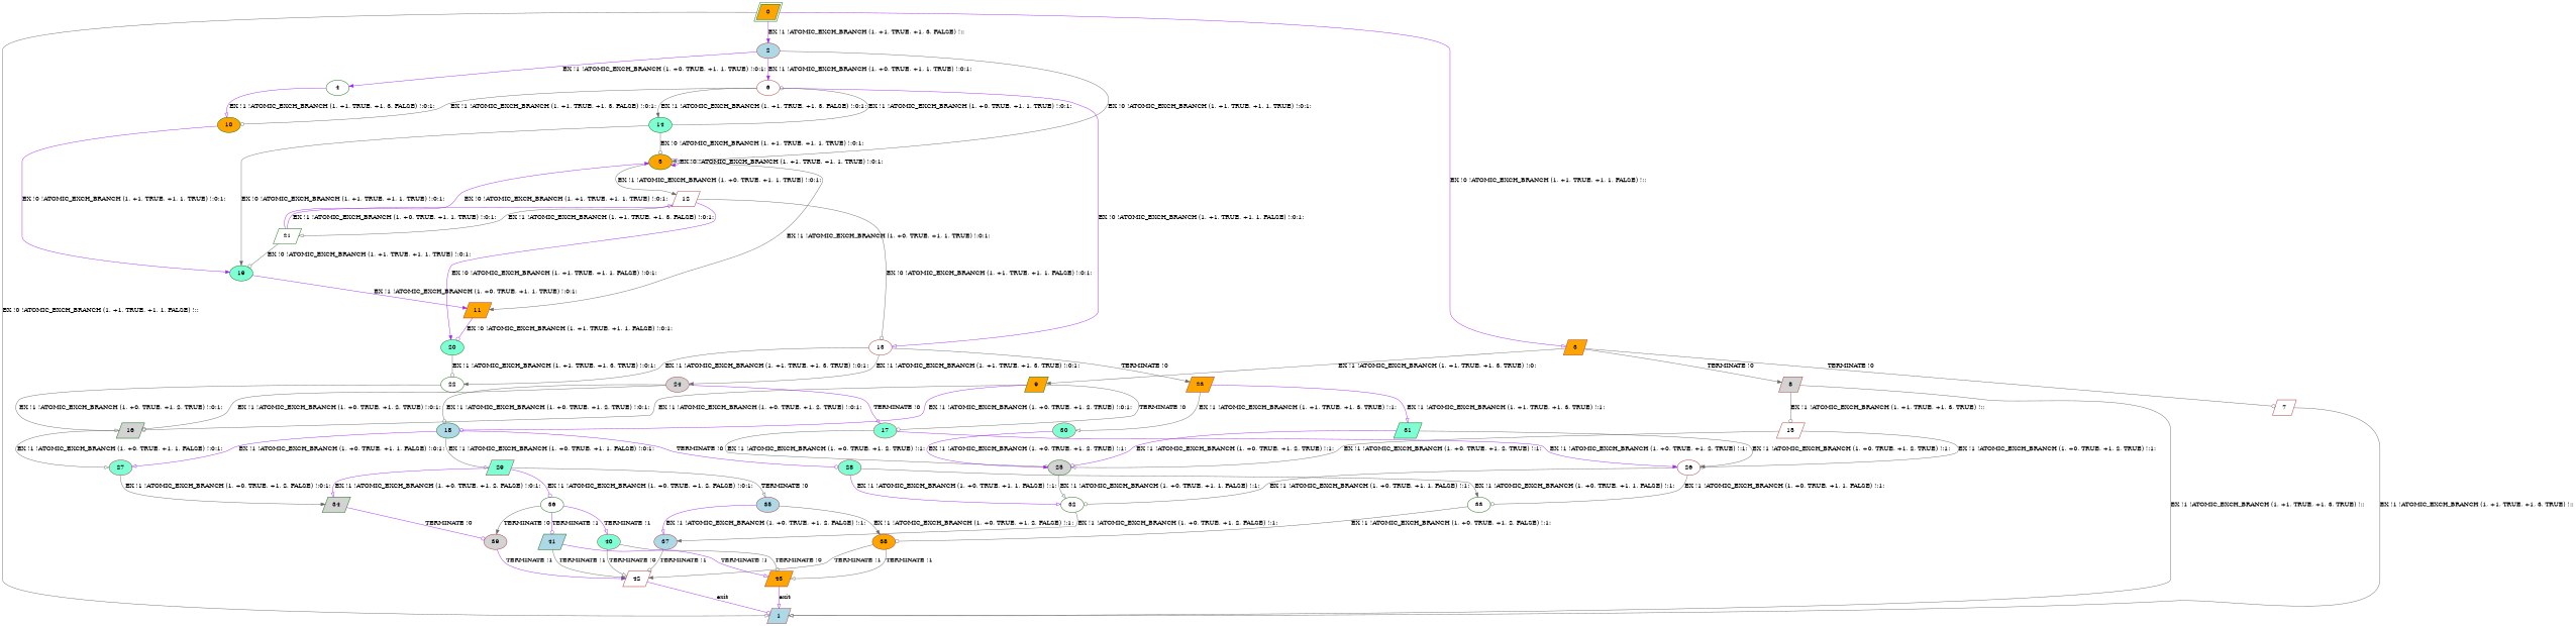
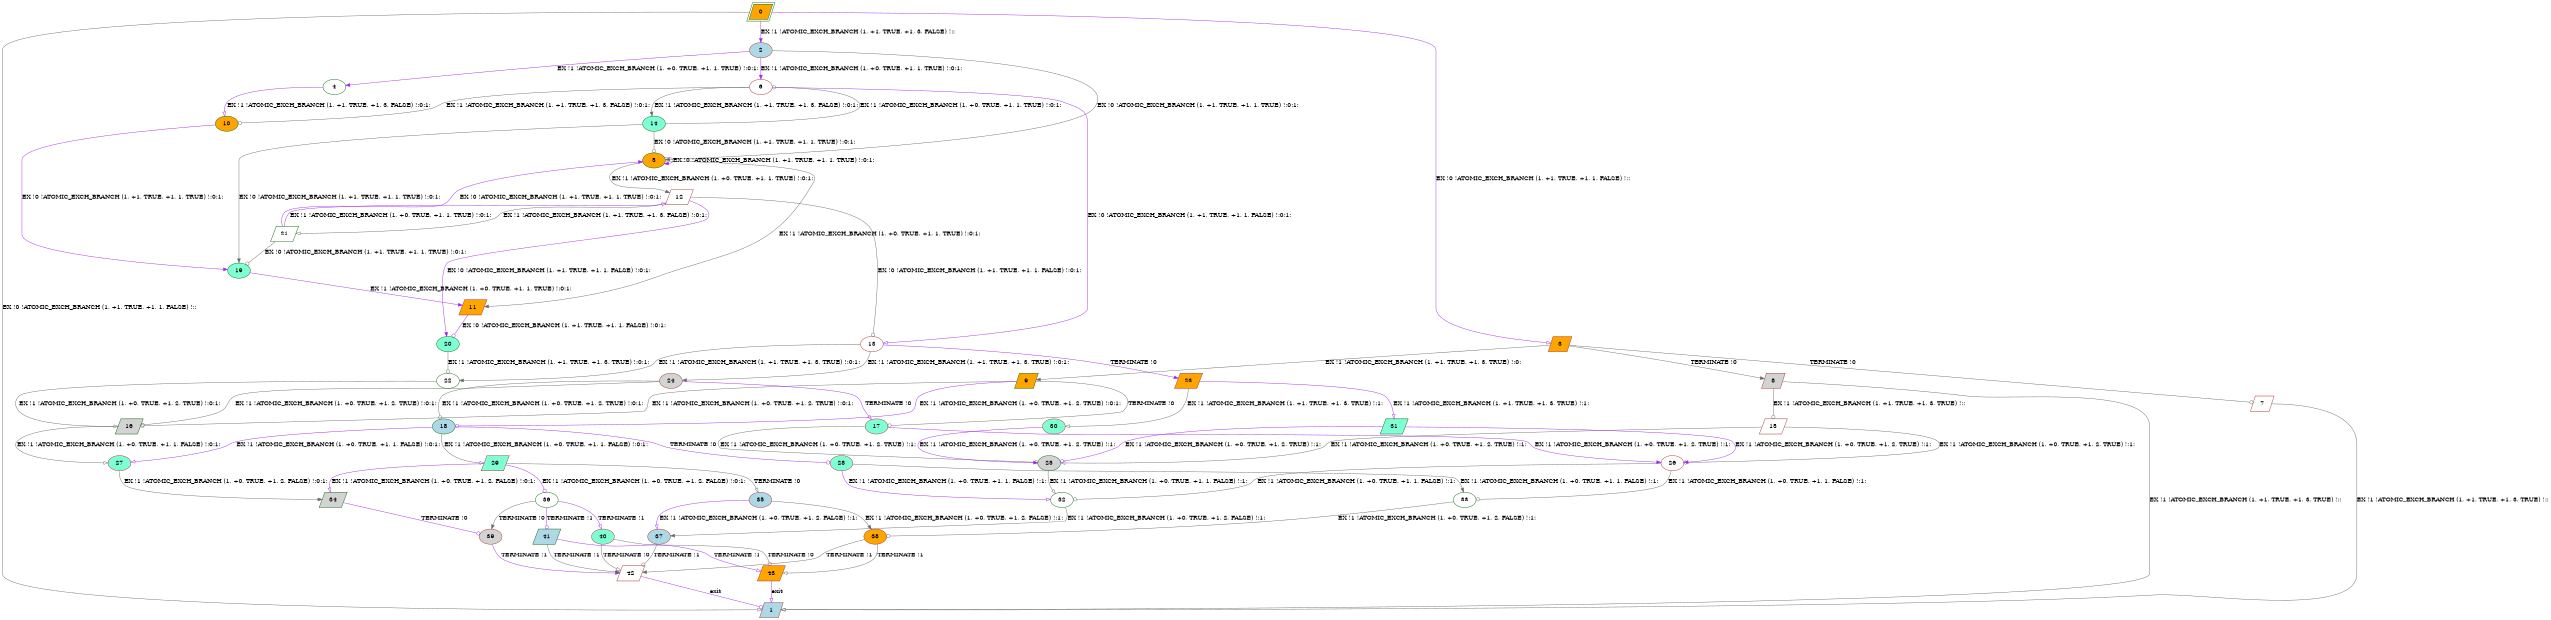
  digraph {
    fontname="DejaVu Serif"
    node [color=brown fillcolor=white fontname="DejaVu Serif" shape=ellipse style=filled]
    edge [arrowhead=normal color=gray40 fontname="DejaVu Serif"]
    0 [color=darkgreen fillcolor=orange peripheries=2 shape=parallelogram]
    1 [fillcolor=lightblue shape=parallelogram]
    2 [fillcolor=lightblue]
    3 [fillcolor=orange shape=parallelogram]
    4 [color=darkgreen]
    5 [color=darkgreen fillcolor=orange]
    6
    7 [shape=parallelogram]
    8 [fillcolor=lightgrey shape=parallelogram]
    9 [color=darkgreen fillcolor=orange shape=parallelogram]
    10 [color=darkgreen fillcolor=orange]
    11 [fillcolor=orange shape=parallelogram]
    12 [shape=parallelogram]
    13
    14 [color=darkgreen fillcolor=aquamarine]
    15 [shape=parallelogram]
    16 [color=darkgreen fillcolor=lightgrey shape=parallelogram]
    17 [fillcolor=aquamarine]
    18 [color=darkgreen fillcolor=lightblue]
    19 [color=darkgreen fillcolor=aquamarine]
    20 [color=darkgreen fillcolor=aquamarine]
    21 [color=darkgreen shape=parallelogram]
    22 [color=darkgreen]
    23 [fillcolor=orange shape=parallelogram]
    24 [fillcolor=lightgrey]
    25 [color=darkgreen fillcolor=lightgrey]
    26
    27 [fillcolor=aquamarine]
    28 [fillcolor=aquamarine]
    29 [fillcolor=aquamarine shape=parallelogram]
    30 [fillcolor=aquamarine]
    31 [color=darkgreen fillcolor=aquamarine shape=parallelogram]
    32 [color=darkgreen]
    33 [color=darkgreen]
    34 [color=darkgreen fillcolor=lightgrey shape=parallelogram]
    35 [fillcolor=lightblue]
    36 [color=darkgreen]
    37 [fillcolor=lightblue]
    38 [fillcolor=orange]
    39 [fillcolor=lightgrey]
    40 [fillcolor=aquamarine]
    41 [color=darkgreen fillcolor=lightblue shape=parallelogram]
    42 [shape=parallelogram]
    43 [fillcolor=orange shape=parallelogram]
    0 -> 1 [arrowhead=onormal label="EX !0 !ATOMIC_EXCH_BRANCH (1, +1, TRUE, +1, 1, FALSE) !::"]
    0 -> 2 [color=purple label="EX !1 !ATOMIC_EXCH_BRANCH (1, +1, TRUE, +1, 3, FALSE) !::"]
    0 -> 3 [arrowhead=onormal color=purple label="EX !0 !ATOMIC_EXCH_BRANCH (1, +1, TRUE, +1, 1, FALSE) !::"]
    2 -> 4 [color=purple label="EX !1 !ATOMIC_EXCH_BRANCH (1, +0, TRUE, +1, 1, TRUE) !:0:1:"]
    2 -> 5 [label="EX !0 !ATOMIC_EXCH_BRANCH (1, +1, TRUE, +1, 1, TRUE) !:0:1:"]
    2 -> 6 [color=purple label="EX !1 !ATOMIC_EXCH_BRANCH (1, +0, TRUE, +1, 1, TRUE) !:0:1:"]
    3 -> 7 [arrowhead=odot label="TERMINATE !0"]
    3 -> 8 [label="TERMINATE !0"]
    3 -> 9 [label="EX !1 !ATOMIC_EXCH_BRANCH (1, +1, TRUE, +1, 3, TRUE) !:0:"]
    4 -> 10 [arrowhead=onormal color=purple label="EX !1 !ATOMIC_EXCH_BRANCH (1, +1, TRUE, +1, 3, FALSE) !:0:1:"]
    5 -> 5 [color=purple label="EX !0 !ATOMIC_EXCH_BRANCH (1, +1, TRUE, +1, 1, TRUE) !:0:1:"]
    5 -> 11 [label="EX !1 !ATOMIC_EXCH_BRANCH (1, +0, TRUE, +1, 1, TRUE) !:0:1:"]
    5 -> 12 [label="EX !1 !ATOMIC_EXCH_BRANCH (1, +0, TRUE, +1, 1, TRUE) !:0:1:"]
    6 -> 10 [arrowhead=odot label="EX !1 !ATOMIC_EXCH_BRANCH (1, +1, TRUE, +1, 3, FALSE) !:0:1:"]
    6 -> 13 [arrowhead=onormal color=purple label="EX !0 !ATOMIC_EXCH_BRANCH (1, +1, TRUE, +1, 1, FALSE) !:0:1:"]
    6 -> 14 [label="EX !1 !ATOMIC_EXCH_BRANCH (1, +1, TRUE, +1, 3, FALSE) !:0:1:"]
    7 -> 1 [arrowhead=onormal label="EX !1 !ATOMIC_EXCH_BRANCH (1, +1, TRUE, +1, 3, TRUE) !::"]
    8 -> 1 [arrowhead=onormal label="EX !1 !ATOMIC_EXCH_BRANCH (1, +1, TRUE, +1, 3, TRUE) !::"]
    8 -> 15 [arrowhead=odot label="EX !1 !ATOMIC_EXCH_BRANCH (1, +1, TRUE, +1, 3, TRUE) !::"]
    9 -> 16 [arrowhead=odot label="EX !1 !ATOMIC_EXCH_BRANCH (1, +0, TRUE, +1, 2, TRUE) !:0:1:"]
    9 -> 17 [arrowhead=odot label="TERMINATE !0"]
    9 -> 18 [arrowhead=odot color=purple label="EX !1 !ATOMIC_EXCH_BRANCH (1, +0, TRUE, +1, 2, TRUE) !:0:1:"]
    10 -> 19 [color=purple label="EX !0 !ATOMIC_EXCH_BRANCH (1, +1, TRUE, +1, 1, TRUE) !:0:1:"]
    11 -> 20 [arrowhead=odot color=purple label="EX !0 !ATOMIC_EXCH_BRANCH (1, +1, TRUE, +1, 1, FALSE) !:0:1:"]
    12 -> 13 [arrowhead=odot label="EX !0 !ATOMIC_EXCH_BRANCH (1, +1, TRUE, +1, 1, FALSE) !:0:1:"]
    12 -> 20 [color=purple label="EX !0 !ATOMIC_EXCH_BRANCH (1, +1, TRUE, +1, 1, FALSE) !:0:1:"]
    12 -> 21 [arrowhead=onormal label="EX !1 !ATOMIC_EXCH_BRANCH (1, +1, TRUE, +1, 3, FALSE) !:0:1:"]
    13 -> 22 [label="EX !1 !ATOMIC_EXCH_BRANCH (1, +1, TRUE, +1, 3, TRUE) !:0:1:"]
-   13 -> 23 [label="TERMINATE !0"]
+   13 -> 23 [color=purple label="TERMINATE !0"]
    13 -> 24 [label="EX !1 !ATOMIC_EXCH_BRANCH (1, +1, TRUE, +1, 3, TRUE) !:0:1:"]
    14 -> 5 [arrowhead=odot label="EX !0 !ATOMIC_EXCH_BRANCH (1, +1, TRUE, +1, 1, TRUE) !:0:1:"]
    14 -> 6 [arrowhead=odot label="EX !1 !ATOMIC_EXCH_BRANCH (1, +0, TRUE, +1, 1, TRUE) !:0:1:"]
    14 -> 19 [label="EX !0 !ATOMIC_EXCH_BRANCH (1, +1, TRUE, +1, 1, TRUE) !:0:1:"]
    15 -> 25 [arrowhead=onormal label="EX !1 !ATOMIC_EXCH_BRANCH (1, +0, TRUE, +1, 2, TRUE) !:1:"]
    15 -> 26 [arrowhead=odot label="EX !1 !ATOMIC_EXCH_BRANCH (1, +0, TRUE, +1, 2, TRUE) !:1:"]
    16 -> 27 [arrowhead=onormal label="EX !1 !ATOMIC_EXCH_BRANCH (1, +0, TRUE, +1, 1, FALSE) !:0:1:"]
    17 -> 25 [arrowhead=odot label="EX !1 !ATOMIC_EXCH_BRANCH (1, +0, TRUE, +1, 2, TRUE) !:1:"]
    17 -> 26 [color=purple label="EX !1 !ATOMIC_EXCH_BRANCH (1, +0, TRUE, +1, 2, TRUE) !:1:"]
    18 -> 27 [arrowhead=onormal color=purple label="EX !1 !ATOMIC_EXCH_BRANCH (1, +0, TRUE, +1, 1, FALSE) !:0:1:"]
    18 -> 28 [arrowhead=odot color=purple label="TERMINATE !0"]
    18 -> 29 [arrowhead=onormal label="EX !1 !ATOMIC_EXCH_BRANCH (1, +0, TRUE, +1, 1, FALSE) !:0:1:"]
    19 -> 11 [color=purple label="EX !1 !ATOMIC_EXCH_BRANCH (1, +0, TRUE, +1, 1, TRUE) !:0:1:"]
    20 -> 22 [arrowhead=odot label="EX !1 !ATOMIC_EXCH_BRANCH (1, +1, TRUE, +1, 3, TRUE) !:0:1:"]
    21 -> 5 [color=purple label="EX !0 !ATOMIC_EXCH_BRANCH (1, +1, TRUE, +1, 1, TRUE) !:0:1:"]
    21 -> 12 [arrowhead=onormal color=purple label="EX !1 !ATOMIC_EXCH_BRANCH (1, +0, TRUE, +1, 1, TRUE) !:0:1:"]
    21 -> 19 [arrowhead=odot label="EX !0 !ATOMIC_EXCH_BRANCH (1, +1, TRUE, +1, 1, TRUE) !:0:1:"]
    22 -> 16 [arrowhead=onormal label="EX !1 !ATOMIC_EXCH_BRANCH (1, +0, TRUE, +1, 2, TRUE) !:0:1:"]
    23 -> 30 [arrowhead=onormal label="EX !1 !ATOMIC_EXCH_BRANCH (1, +1, TRUE, +1, 3, TRUE) !:1:"]
    23 -> 31 [arrowhead=onormal color=purple label="EX !1 !ATOMIC_EXCH_BRANCH (1, +1, TRUE, +1, 3, TRUE) !:1:"]
    24 -> 16 [arrowhead=odot label="EX !1 !ATOMIC_EXCH_BRANCH (1, +0, TRUE, +1, 2, TRUE) !:0:1:"]
    24 -> 17 [arrowhead=onormal color=purple label="TERMINATE !0"]
    24 -> 18 [arrowhead=odot label="EX !1 !ATOMIC_EXCH_BRANCH (1, +0, TRUE, +1, 2, TRUE) !:0:1:"]
    25 -> 32 [arrowhead=onormal label="EX !1 !ATOMIC_EXCH_BRANCH (1, +0, TRUE, +1, 1, FALSE) !:1:"]
    26 -> 32 [arrowhead=odot label="EX !1 !ATOMIC_EXCH_BRANCH (1, +0, TRUE, +1, 1, FALSE) !:1:"]
    26 -> 33 [arrowhead=odot label="EX !1 !ATOMIC_EXCH_BRANCH (1, +0, TRUE, +1, 1, FALSE) !:1:"]
    27 -> 34 [label="EX !1 !ATOMIC_EXCH_BRANCH (1, +0, TRUE, +1, 2, FALSE) !:0:1:"]
    28 -> 32 [arrowhead=onormal color=purple label="EX !1 !ATOMIC_EXCH_BRANCH (1, +0, TRUE, +1, 1, FALSE) !:1:"]
    28 -> 33 [label="EX !1 !ATOMIC_EXCH_BRANCH (1, +0, TRUE, +1, 1, FALSE) !:1:"]
    29 -> 34 [arrowhead=onormal color=purple label="EX !1 !ATOMIC_EXCH_BRANCH (1, +0, TRUE, +1, 2, FALSE) !:0:1:"]
    29 -> 35 [arrowhead=onormal label="TERMINATE !0"]
    29 -> 36 [arrowhead=odot color=purple label="EX !1 !ATOMIC_EXCH_BRANCH (1, +0, TRUE, +1, 2, FALSE) !:0:1:"]
    30 -> 25 [color=purple label="EX !1 !ATOMIC_EXCH_BRANCH (1, +0, TRUE, +1, 2, TRUE) !:1:"]
    31 -> 25 [arrowhead=odot color=purple label="EX !1 !ATOMIC_EXCH_BRANCH (1, +0, TRUE, +1, 2, TRUE) !:1:"]
-   31 -> 26 [label="EX !1 !ATOMIC_EXCH_BRANCH (1, +0, TRUE, +1, 2, TRUE) !:1:"]
+   31 -> 26 [color=purple label="EX !1 !ATOMIC_EXCH_BRANCH (1, +0, TRUE, +1, 2, TRUE) !:1:"]
    32 -> 37 [label="EX !1 !ATOMIC_EXCH_BRANCH (1, +0, TRUE, +1, 2, FALSE) !:1:"]
    33 -> 38 [arrowhead=odot label="EX !1 !ATOMIC_EXCH_BRANCH (1, +0, TRUE, +1, 2, FALSE) !:1:"]
    34 -> 39 [arrowhead=odot color=purple label="TERMINATE !0"]
    35 -> 37 [arrowhead=onormal color=purple label="EX !1 !ATOMIC_EXCH_BRANCH (1, +0, TRUE, +1, 2, FALSE) !:1:"]
    35 -> 38 [label="EX !1 !ATOMIC_EXCH_BRANCH (1, +0, TRUE, +1, 2, FALSE) !:1:"]
    36 -> 39 [label="TERMINATE !0"]
    36 -> 40 [arrowhead=onormal color=purple label="TERMINATE !1"]
    36 -> 41 [arrowhead=odot color=purple label="TERMINATE !1"]
    37 -> 42 [arrowhead=odot label="TERMINATE !1"]
    38 -> 42 [label="TERMINATE !1"]
    38 -> 43 [arrowhead=onormal label="TERMINATE !1"]
    39 -> 42 [color=purple label="TERMINATE !1"]
    40 -> 42 [arrowhead=onormal label="TERMINATE !0"]
    40 -> 43 [arrowhead=odot label="TERMINATE !0"]
    41 -> 42 [label="TERMINATE !1"]
    41 -> 43 [arrowhead=onormal color=purple label="TERMINATE !1"]
    42 -> 1 [arrowhead=odot color=purple label=exit]
    43 -> 1 [arrowhead=onormal color=purple label=exit]
  }
